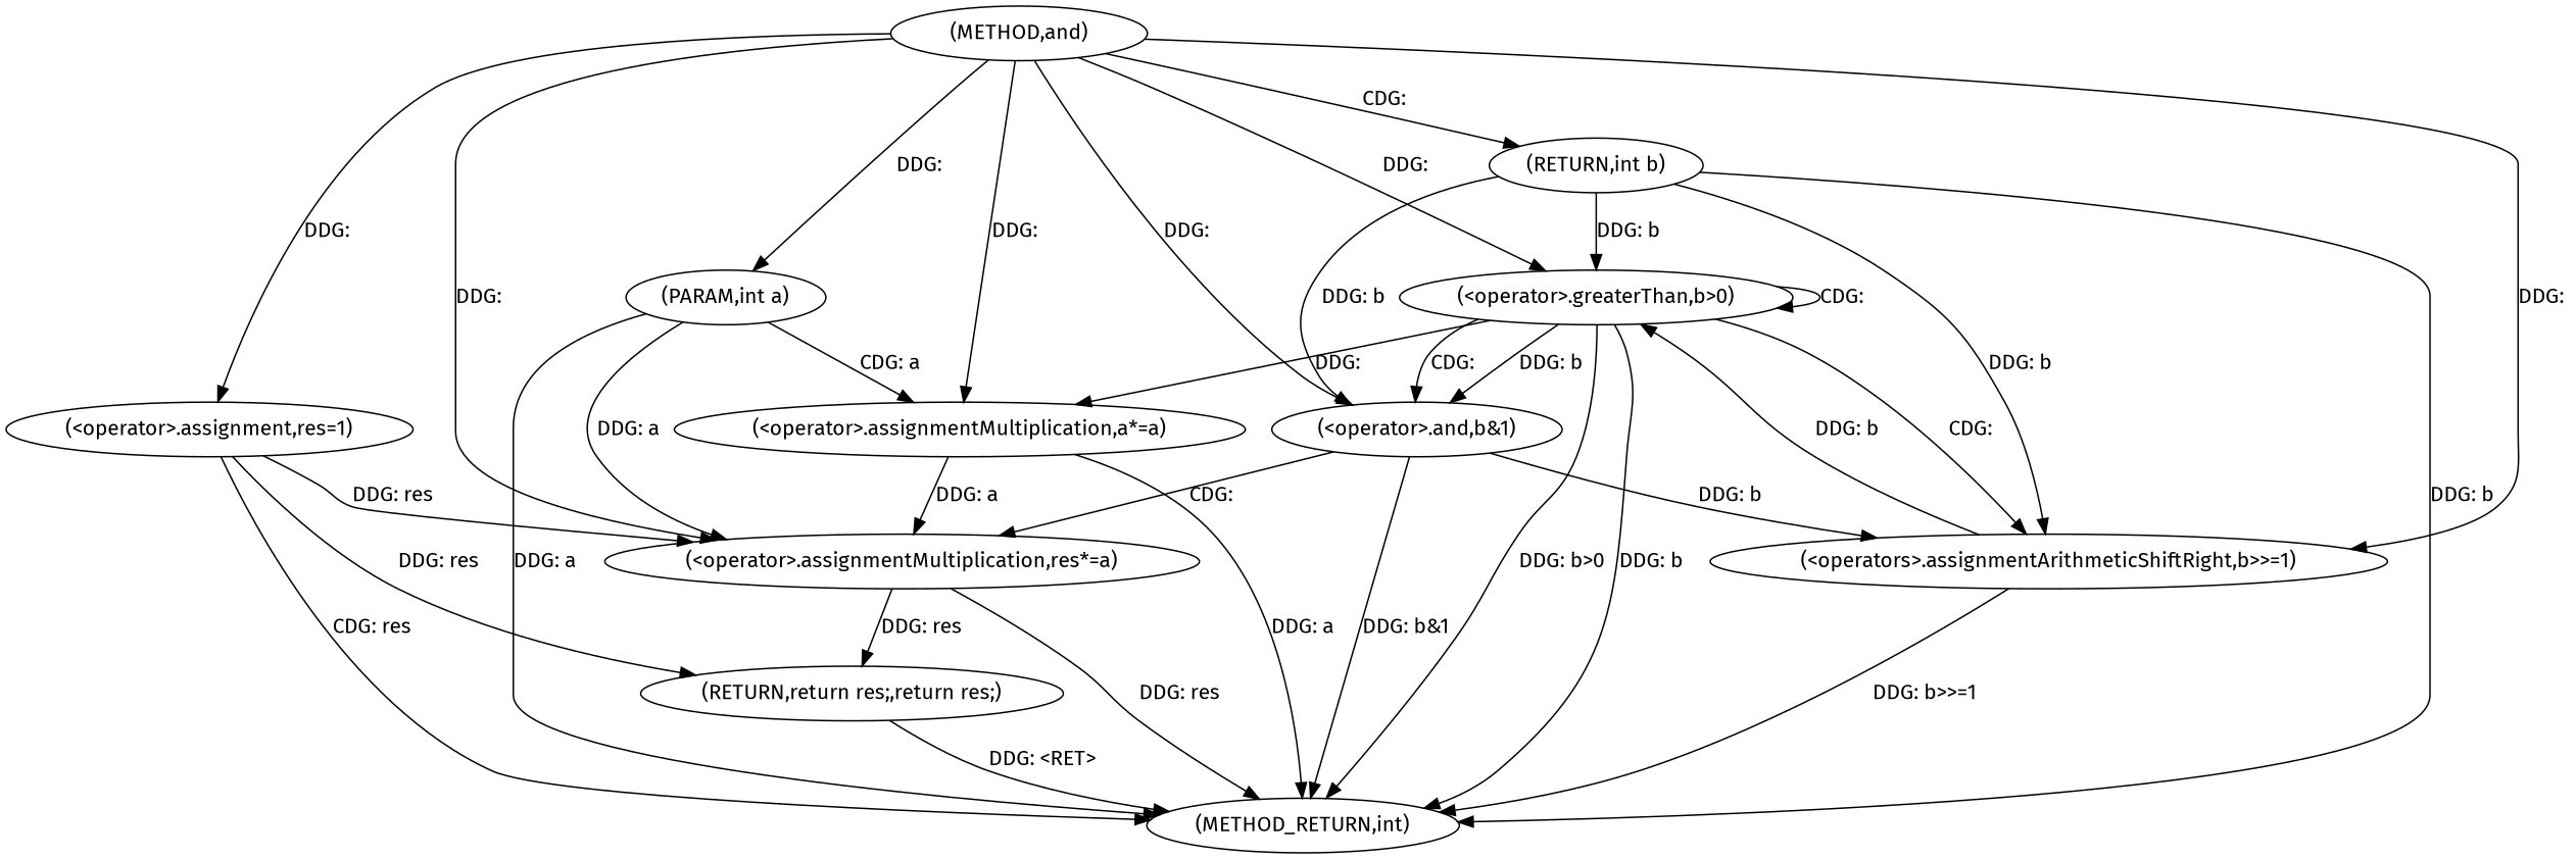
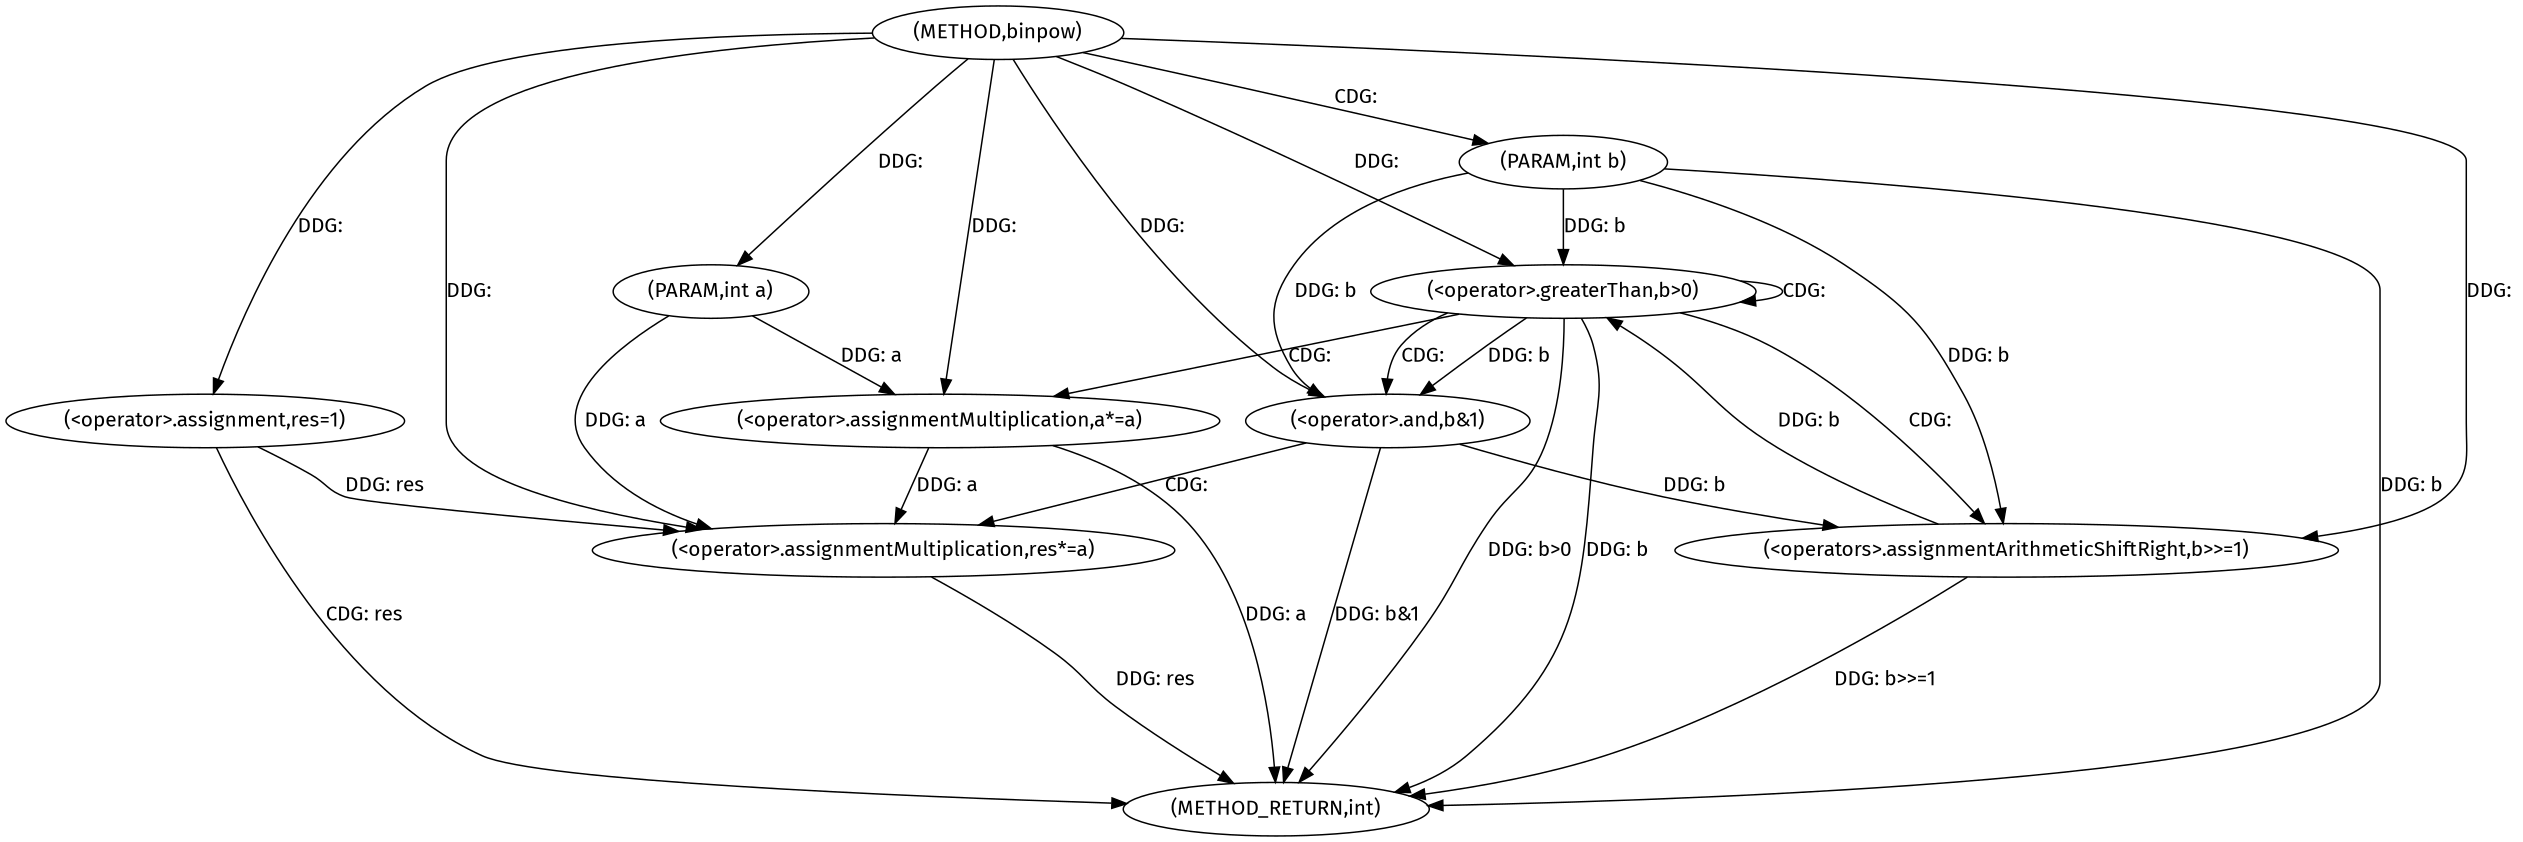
  digraph {
    fontname="Fira Sans"
    node [fontname="Fira Sans"]
    edge [fontname="Fira Sans"]
-   n1 [label="(METHOD,and)"]
+   n1 [label="(METHOD,binpow)"]
    n2 [label="(PARAM,int a)"]
-   n3 [label="(RETURN,int b)"]
+   n3 [label="(PARAM,int b)"]
    n4 [label="(<operator>.assignment,res=1)"]
    n5 [label="(<operator>.greaterThan,b>0)"]
    n6 [label="(<operator>.assignmentMultiplication,a*=a)"]
    n7 [label="(<operators>.assignmentArithmeticShiftRight,b>>=1)"]
    n8 [label="(<operator>.and,b&1)"]
    n9 [label="(<operator>.assignmentMultiplication,res*=a)"]
    n10 [label="(METHOD_RETURN,int)"]
-   n11 [label="(RETURN,return res;,return res;)"]
    n1 -> n2 [label="DDG: "]
    n1 -> n3 [label="CDG: "]
    n1 -> n4 [label="DDG: "]
    n1 -> n5 [label="DDG: "]
    n1 -> n6 [label="DDG: "]
    n1 -> n7 [label="DDG: "]
    n1 -> n8 [label="DDG: "]
    n1 -> n9 [label="DDG: "]
-   n2 -> n6 [label="CDG: a"]
+   n2 -> n6 [label="DDG: a"]
    n2 -> n9 [label="DDG: a"]
-   n2 -> n10 [label="DDG: a"]
    n3 -> n5 [label="DDG: b"]
    n3 -> n7 [label="DDG: b"]
    n3 -> n8 [label="DDG: b"]
    n3 -> n10 [label="DDG: b"]
    n4 -> n9 [label="DDG: res"]
    n4 -> n10 [label="CDG: res"]
-   n4 -> n11 [label="DDG: res"]
    n5 -> n5 [label="CDG: "]
-   n5 -> n6 [label="DDG: "]
+   n5 -> n6 [label="CDG: "]
    n5 -> n7 [label="CDG: "]
    n5 -> n8 [label="DDG: b"]
    n5 -> n8 [label="CDG: "]
    n5 -> n10 [label="DDG: b"]
    n5 -> n10 [label="DDG: b>0"]
    n6 -> n9 [label="DDG: a"]
    n6 -> n10 [label="DDG: a"]
    n7 -> n5 [label="DDG: b"]
    n7 -> n10 [label="DDG: b>>=1"]
    n8 -> n7 [label="DDG: b"]
    n8 -> n9 [label="CDG: "]
    n8 -> n10 [label="DDG: b&1"]
    n9 -> n10 [label="DDG: res"]
-   n9 -> n11 [label="DDG: res"]
-   n11 -> n10 [label="DDG: <RET>"]
  }
